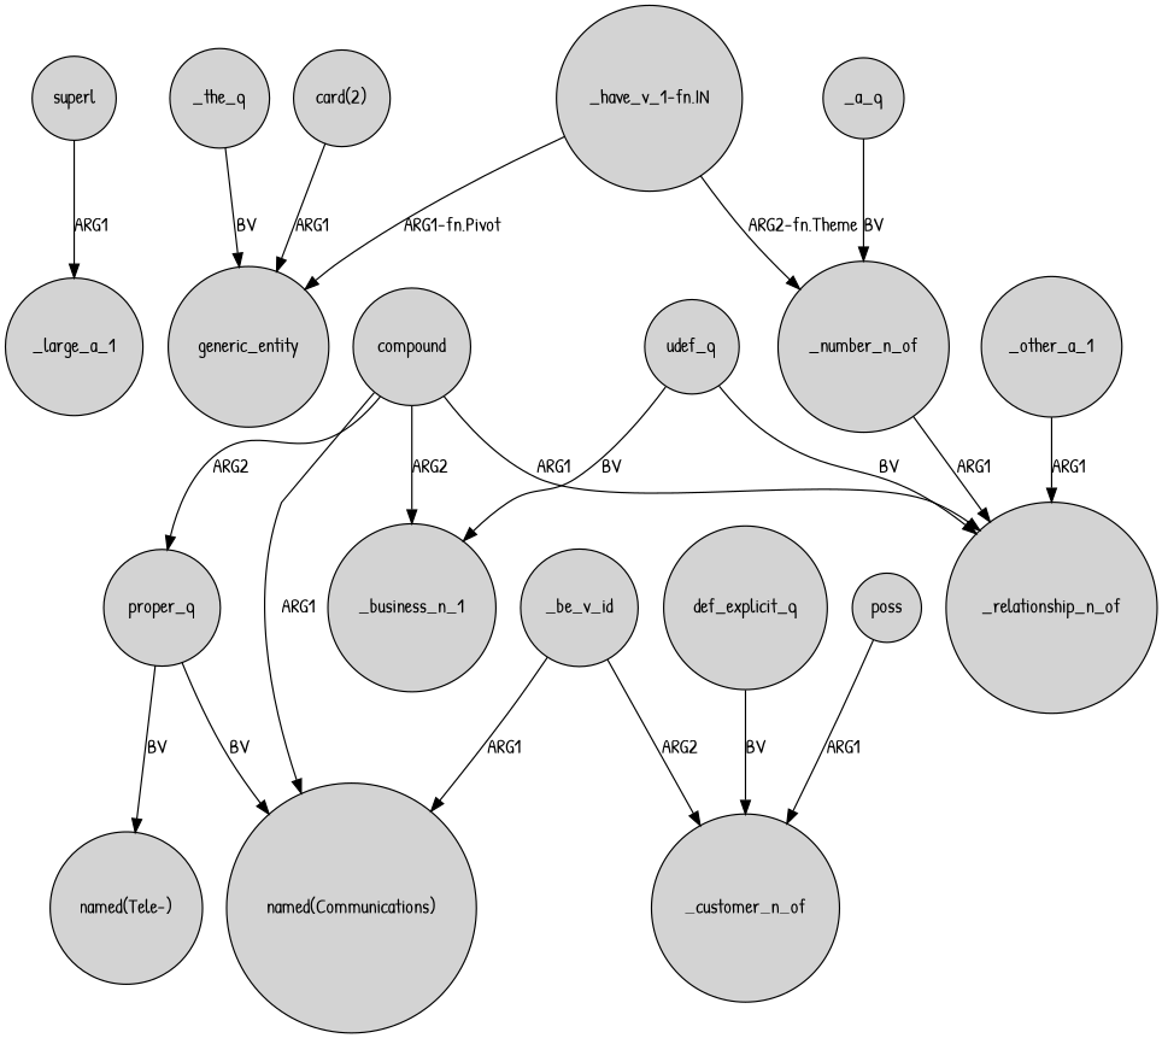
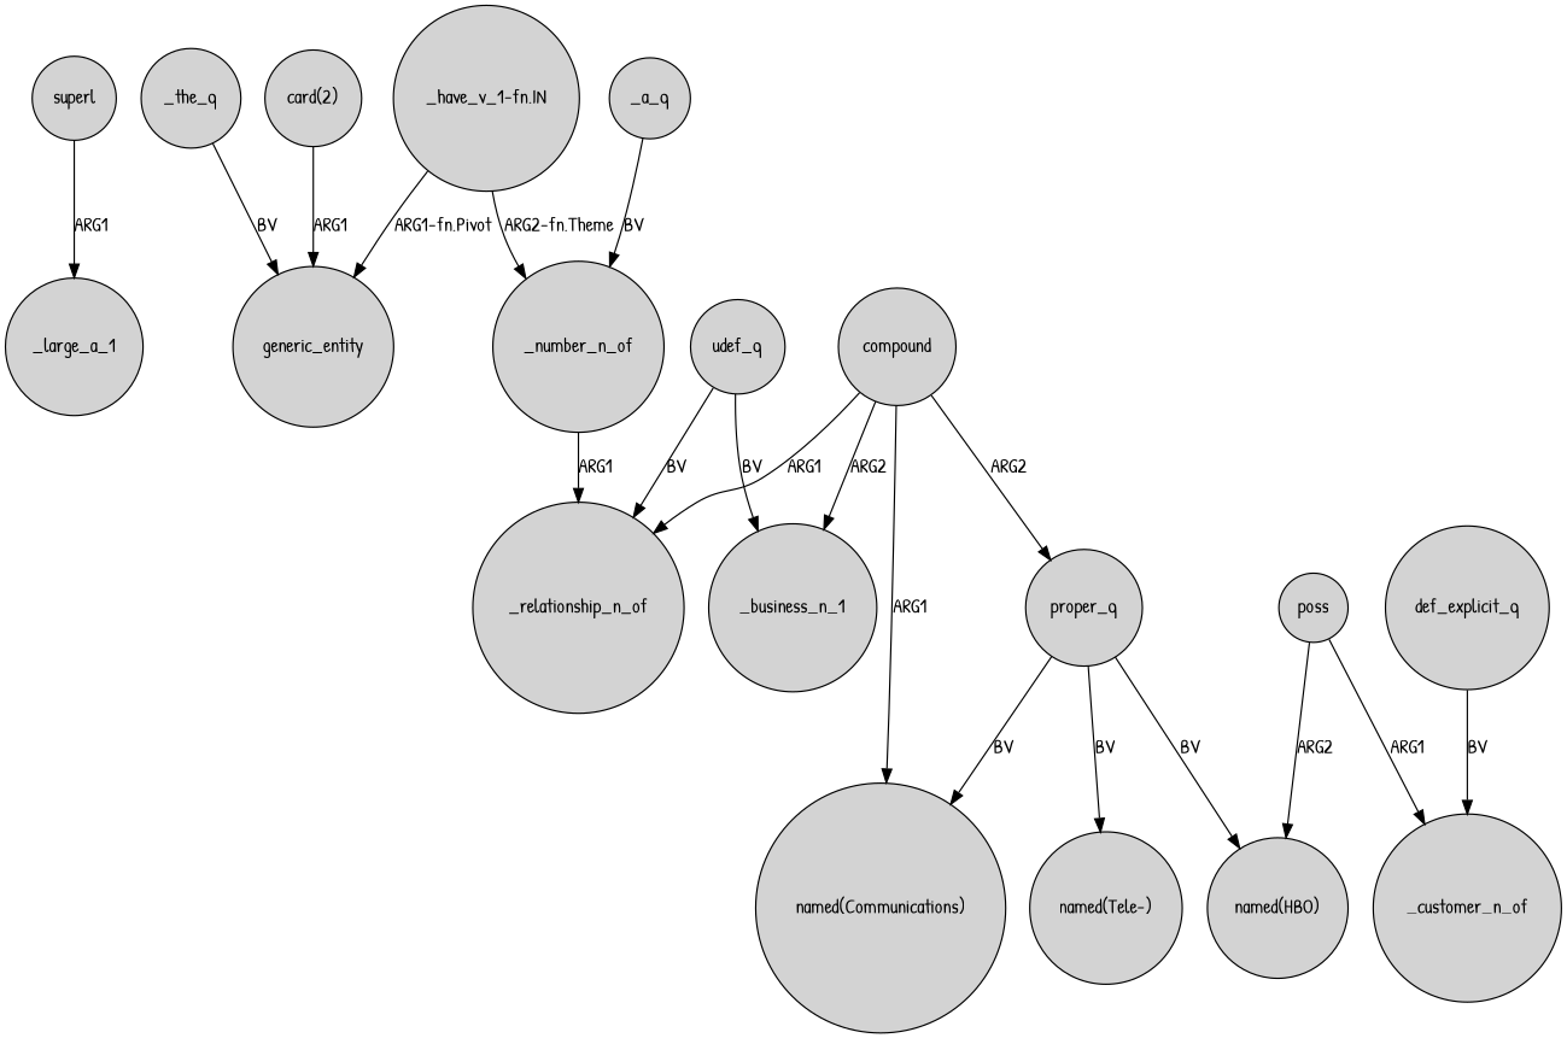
  digraph {
    fontname="Patrick Hand"
    node [fontname="Patrick Hand" shape=circle style=filled]
    edge [fontname="Patrick Hand"]
    superl
    _large_a_1
    _the_q
    generic_entity
    _a_q
    _number_n_of
    _relationship_n_of
    "_have_v_1-fn.IN"
    def_explicit_q
    _customer_n_of
    proper_q
    "named(Communications)"
    "named(Tele-)"
+   "named(HBO)"
    compound
    _business_n_1
-   _be_v_id
    poss
    udef_q
-   _other_a_1
    "card(2)"
    superl -> _large_a_1 [label=ARG1]
    _the_q -> generic_entity [label=BV]
    _a_q -> _number_n_of [label=BV]
    _number_n_of -> _relationship_n_of [label=ARG1]
    "_have_v_1-fn.IN" -> generic_entity [label="ARG1-fn.Pivot"]
    "_have_v_1-fn.IN" -> _number_n_of [label="ARG2-fn.Theme"]
    def_explicit_q -> _customer_n_of [label=BV]
    proper_q -> "named(Communications)" [label=BV]
    proper_q -> "named(Tele-)" [label=BV]
+   proper_q -> "named(HBO)" [label=BV]
    compound -> _relationship_n_of [label=ARG1]
    compound -> proper_q [label=ARG2]
    compound -> "named(Communications)" [label=ARG1]
    compound -> _business_n_1 [label=ARG2]
-   _be_v_id -> _customer_n_of [label=ARG2]
-   _be_v_id -> "named(Communications)" [label=ARG1]
    poss -> _customer_n_of [label=ARG1]
+   poss -> "named(HBO)" [label=ARG2]
    udef_q -> _relationship_n_of [label=BV]
    udef_q -> _business_n_1 [label=BV]
-   _other_a_1 -> _relationship_n_of [label=ARG1]
    "card(2)" -> generic_entity [label=ARG1]
  }
